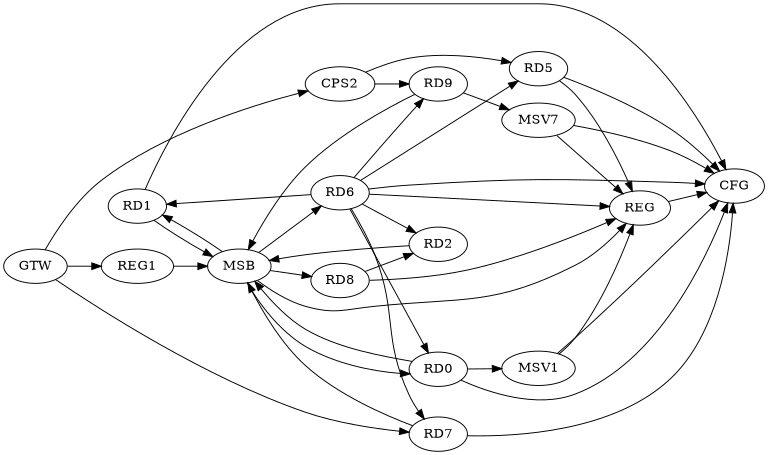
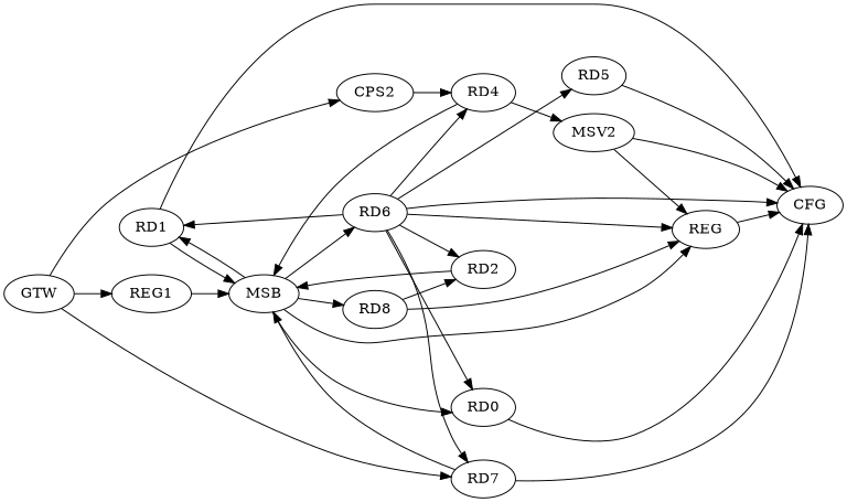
  strict digraph {
    rankdir=LR
    n1 [label=RD1]
    n2 [label=MSB]
    n3 [label=CFG]
    n4 [label=RD0]
    n5 [label=REG]
    n6 [label=RD6]
    n7 [label=RD8]
    n8 [label=RD2]
-   n9 [label=MSV1]
-   n10 [label=RD9]
-   n11 [label=MSV7]
+   n10 [label=RD4]
+   n11 [label=MSV2]
    n12 [label=RD5]
    n13 [label=RD7]
    n14 [label=REG1]
    n15 [label=CPS2]
    n16 [label=GTW]
    n1 -> n2
    n1 -> n3
    n2 -> n1
    n2 -> n4
    n2 -> n5
    n2 -> n6
    n2 -> n7
-   n4 -> n2
    n4 -> n3
-   n4 -> n9
    n5 -> n3
    n6 -> n1
    n6 -> n3
    n6 -> n4
    n6 -> n5
    n6 -> n8
    n6 -> n10
    n6 -> n12
    n6 -> n13
    n7 -> n5
    n7 -> n8
    n8 -> n2
-   n9 -> n3
-   n9 -> n5
    n10 -> n2
    n10 -> n11
    n11 -> n3
    n11 -> n5
    n12 -> n3
-   n12 -> n5
    n13 -> n2
    n13 -> n3
    n14 -> n2
    n15 -> n10
-   n15 -> n12
    n16 -> n13
    n16 -> n14
    n16 -> n15
  }
